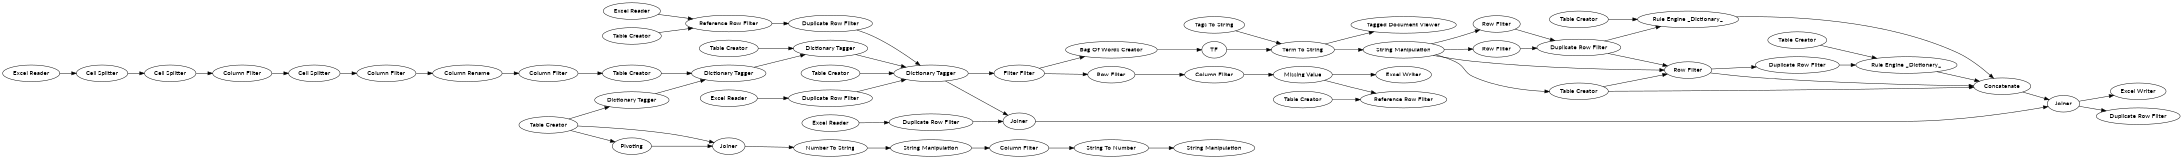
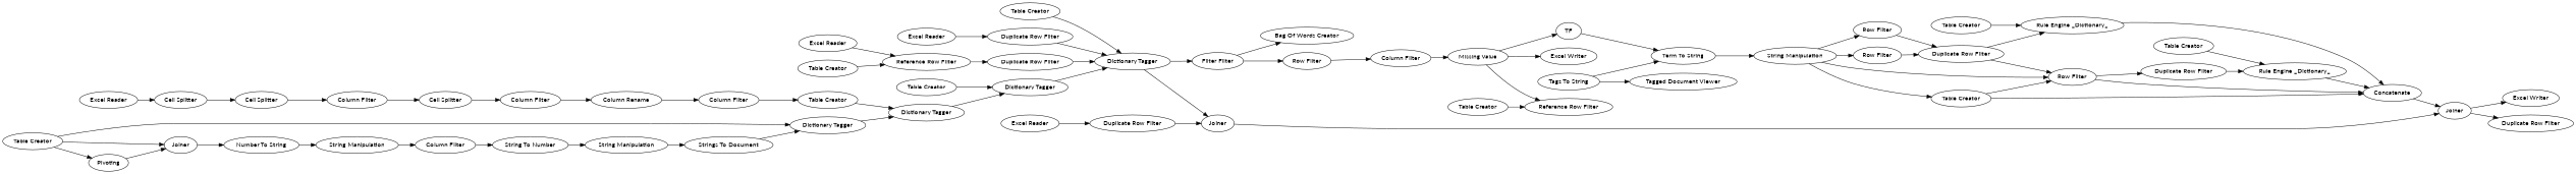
  digraph {
    fontname=Lato
    rankdir=LR
    node [fontname=Lato]
    edge [fontname=Lato]
    n1 [label="Excel Reader"]
    n2 [label="Cell Splitter"]
    n3 [label="Cell Splitter"]
    n4 [label="Excel Reader"]
    n5 [label="Reference Row Filter"]
    n6 [label="Duplicate Row Filter"]
    n7 [label="Dictionary Tagger"]
    n8 [label="Filter Filter"]
    n9 [label=Joiner]
    n10 [label="Bag Of Words Creator"]
    n11 [label="Row Filter"]
    n12 [label=Joiner]
    n13 [label="Table Creator"]
    n14 [label="Dictionary Tagger"]
    n15 [label="Dictionary Tagger"]
    n16 [label="Table Creator"]
    n17 [label="Dictionary Tagger"]
    n18 [label=Pivoting]
    n19 [label=Joiner]
    n20 [label="Number To String"]
    n21 [label="Tags To String"]
    n22 [label="Term To String"]
    n23 [label="Tagged Document Viewer"]
    n24 [label="String Manipulation"]
+   n25 [label="Strings To Document"]
    n26 [label="String Manipulation"]
    n27 [label="Column Filter"]
    n28 [label="String To Number"]
    n29 [label="String Manipulation"]
    n30 [label="Table Creator"]
    n31 [label=TF]
    n32 [label="Column Filter"]
    n33 [label="Table Creator"]
    n34 [label="Missing Value"]
    n35 [label="Excel Writer"]
    n36 [label="Reference Row Filter"]
    n37 [label="Table Creator"]
    n38 [label="Table Creator"]
    n39 [label="Row Filter"]
    n40 [label="Row Filter"]
    n41 [label="Row Filter"]
    n42 [label=Concatenate]
    n43 [label="Duplicate Row Filter"]
    n44 [label="Excel Writer"]
    n45 [label="Duplicate Row Filter"]
    n46 [label="Duplicate Row Filter"]
    n47 [label="Rule Engine _Dictionary_"]
    n48 [label="Rule Engine _Dictionary_"]
    n49 [label="Table Creator"]
    n50 [label="Table Creator"]
    n51 [label="Column Filter"]
    n52 [label="Column Rename"]
    n53 [label="Column Filter"]
    n54 [label="Cell Splitter"]
    n55 [label="Column Filter"]
    n56 [label="Excel Reader"]
    n57 [label="Duplicate Row Filter"]
    n58 [label="Excel Reader"]
    n59 [label="Duplicate Row Filter"]
    n60 [label="Table Creator"]
    n1 -> n2
    n2 -> n3
    n3 -> n55
    n4 -> n5
    n5 -> n6
    n6 -> n7
    n7 -> n8
    n7 -> n9
    n8 -> n10
    n8 -> n11
    n9 -> n12
-   n10 -> n31
+   n34 -> n31
    n11 -> n32
    n12 -> n44
    n12 -> n45
    n13 -> n14
    n14 -> n15
    n15 -> n7
    n16 -> n17
    n16 -> n18
    n16 -> n19
    n17 -> n14
    n18 -> n19
    n19 -> n20
    n20 -> n26
    n21 -> n22
-   n22 -> n23
+   n21 -> n23
    n22 -> n24
    n24 -> n38
    n24 -> n39
    n24 -> n40
    n24 -> n41
+   n25 -> n17
    n26 -> n27
    n27 -> n28
    n28 -> n29
+   n29 -> n25
    n30 -> n7
    n31 -> n22
    n32 -> n34
    n33 -> n15
    n34 -> n35
    n34 -> n36
    n37 -> n36
    n38 -> n39
    n38 -> n42
    n39 -> n42
    n39 -> n43
    n40 -> n46
    n41 -> n46
    n42 -> n12
    n43 -> n48
    n46 -> n39
    n46 -> n47
    n47 -> n42
    n48 -> n42
    n49 -> n47
    n50 -> n48
    n51 -> n52
    n52 -> n53
    n53 -> n13
    n54 -> n51
    n55 -> n54
    n56 -> n57
    n57 -> n9
    n58 -> n59
    n59 -> n7
    n60 -> n5
  }
